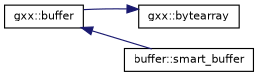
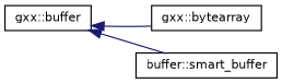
  digraph {
    rankdir=LR
    node [color=black fillcolor=white fontname=Helvetica fontsize=10 shape=record style=filled]
    edge [color=midnightblue dir=back fontname=Helvetica fontsize=10 labelfontname=Helvetica labelfontsize=10 style=solid]
    n1 [height=0.2 label="gxx::buffer" width=0.4]
    n2 [height=0.2 label="gxx::bytearray" width=0.4]
    n3 [height=0.2 label="buffer::smart_buffer" width=0.4]
-   n2 -> n1
+   n1 -> n2
    n1 -> n3
  }
